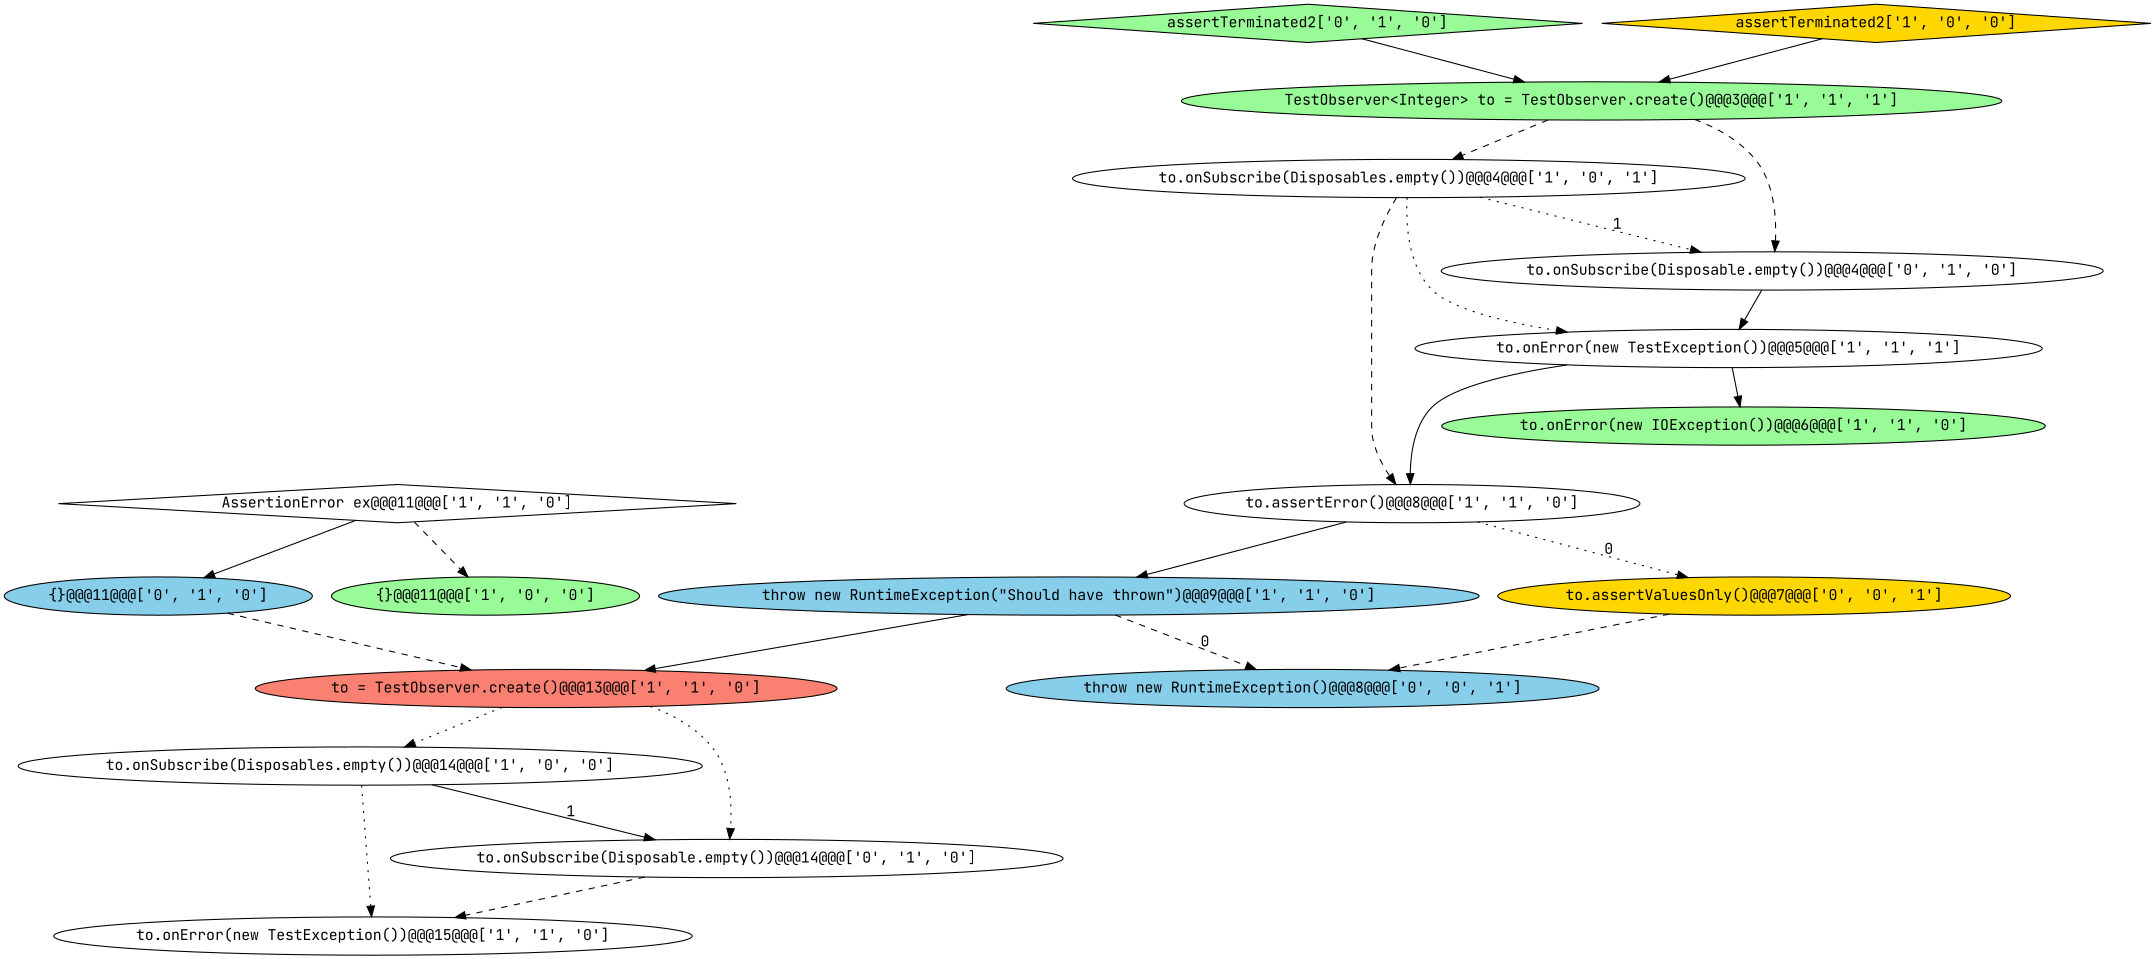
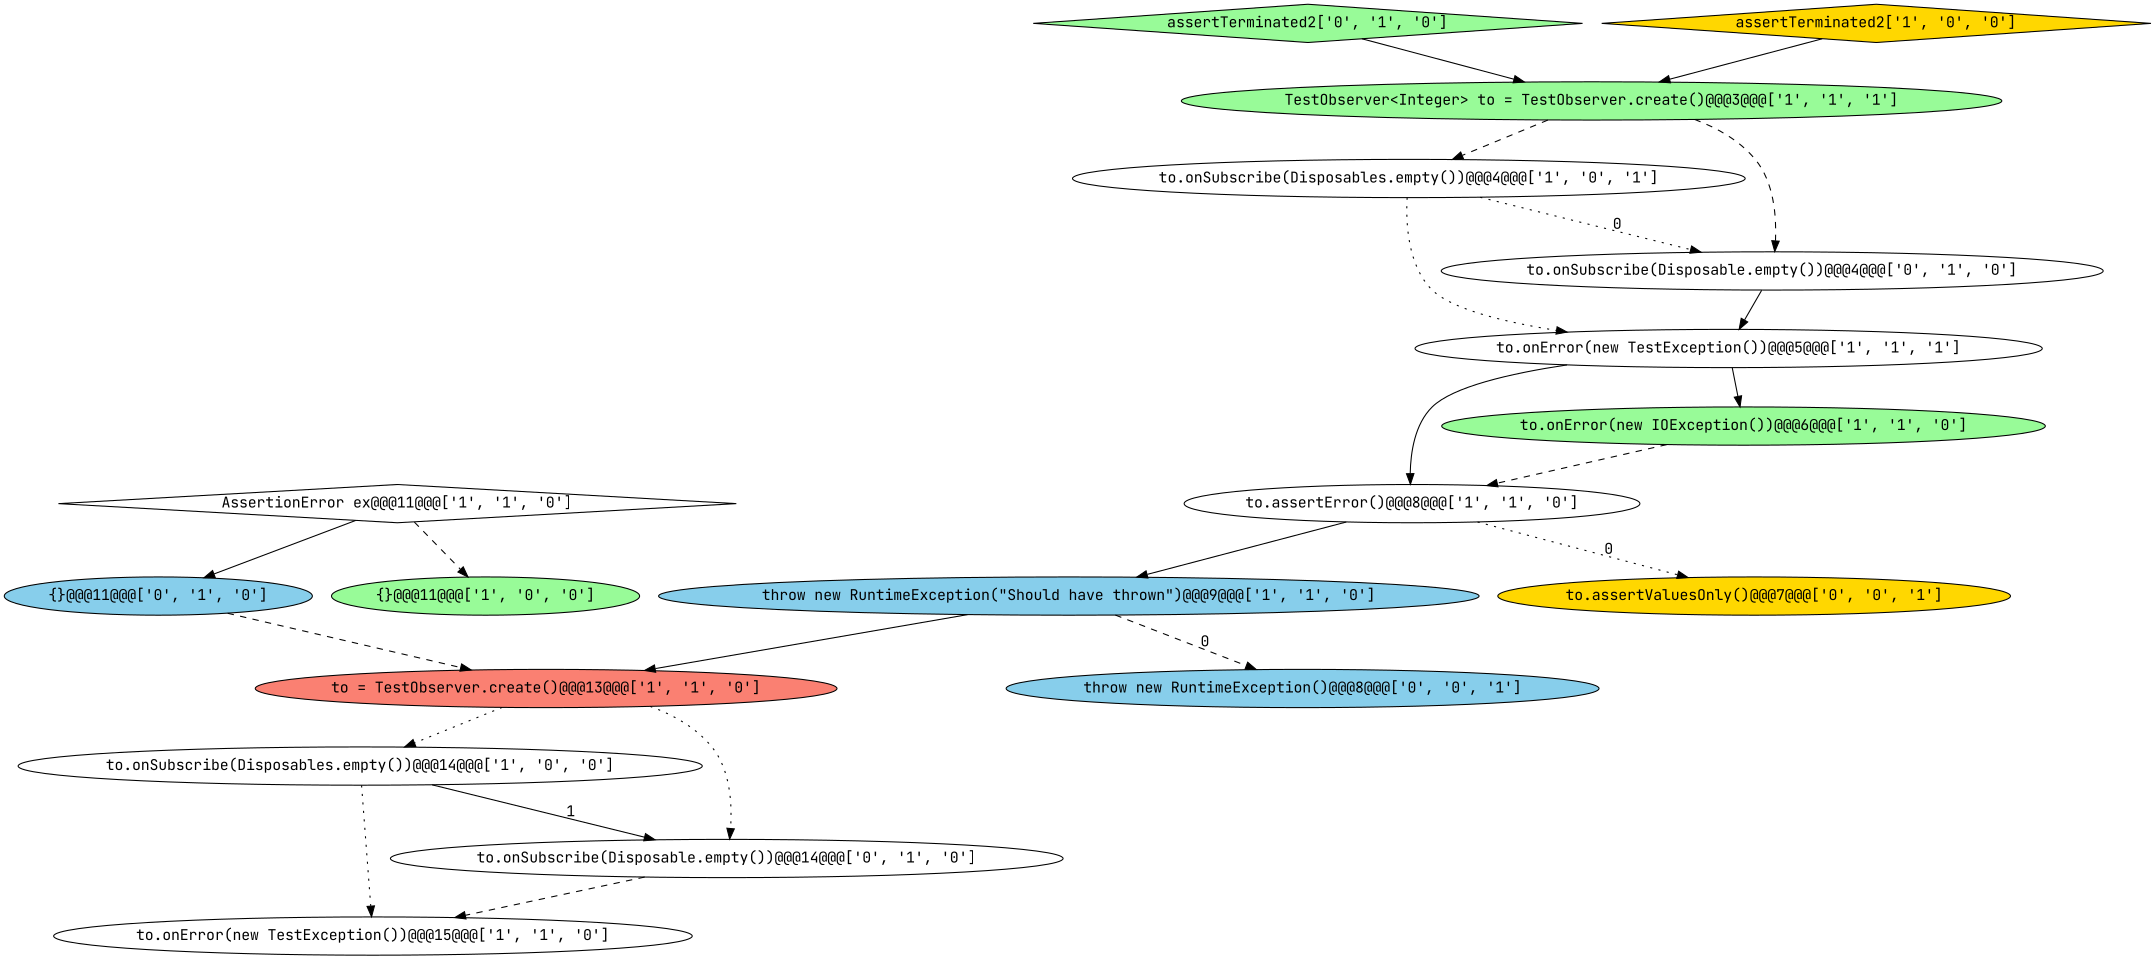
  digraph {
    fontname="JetBrains Mono"
    node [fillcolor=white fontname="JetBrains Mono" shape=ellipse style=filled]
    edge [fontname="JetBrains Mono" style=solid]
    n1 [label="to.onSubscribe(Disposables.empty())@@@14@@@['1', '0', '0']"]
    n2 [label="to.onSubscribe(Disposable.empty())@@@14@@@['0', '1', '0']"]
    n3 [label="to.onError(new TestException())@@@15@@@['1', '1', '0']"]
    n4 [label="to.onSubscribe(Disposables.empty())@@@4@@@['1', '0', '1']"]
    n5 [label="to.onError(new TestException())@@@5@@@['1', '1', '1']"]
    n6 [label="to.onSubscribe(Disposable.empty())@@@4@@@['0', '1', '0']"]
    n7 [fillcolor=palegreen label="to.onError(new IOException())@@@6@@@['1', '1', '0']"]
    n8 [label="to.assertError()@@@8@@@['1', '1', '0']"]
    n9 [fillcolor=palegreen label="assertTerminated2['0', '1', '0']" shape=diamond]
    n10 [fillcolor=palegreen label="TestObserver<Integer> to = TestObserver.create()@@@3@@@['1', '1', '1']"]
    n11 [label="AssertionError ex@@@11@@@['1', '1', '0']" shape=diamond]
    n12 [fillcolor=skyblue label="{}@@@11@@@['0', '1', '0']"]
    n13 [fillcolor=palegreen label="{}@@@11@@@['1', '0', '0']"]
    n14 [fillcolor=salmon label="to = TestObserver.create()@@@13@@@['1', '1', '0']"]
    n15 [fillcolor=gold label="to.assertValuesOnly()@@@7@@@['0', '0', '1']"]
    n16 [fillcolor=skyblue label="throw new RuntimeException()@@@8@@@['0', '0', '1']"]
    n17 [fillcolor=gold label="assertTerminated2['1', '0', '0']" shape=diamond]
    n18 [fillcolor=skyblue label="throw new RuntimeException(\"Should have thrown\")@@@9@@@['1', '1', '0']"]
    n1 -> n2 [label=1]
    n1 -> n3 [style=dotted]
    n2 -> n3 [style=dashed]
    n4 -> n5 [style=dotted]
-   n4 -> n6 [label=1 style=dotted]
+   n4 -> n6 [label=0 style=dotted]
    n5 -> n7
    n5 -> n8
    n6 -> n5
-   n4 -> n8 [style=dashed]
+   n7 -> n8 [style=dashed]
    n8 -> n15 [label=0 style=dotted]
    n8 -> n18
    n9 -> n10
    n10 -> n4 [style=dashed]
    n10 -> n6 [style=dashed]
    n11 -> n12
    n11 -> n13 [style=dashed]
    n12 -> n14 [style=dashed]
    n14 -> n1 [style=dotted]
    n14 -> n2 [style=dotted]
-   n15 -> n16 [style=dashed]
    n17 -> n10
    n18 -> n14
    n18 -> n16 [label=0 style=dashed]
  }
